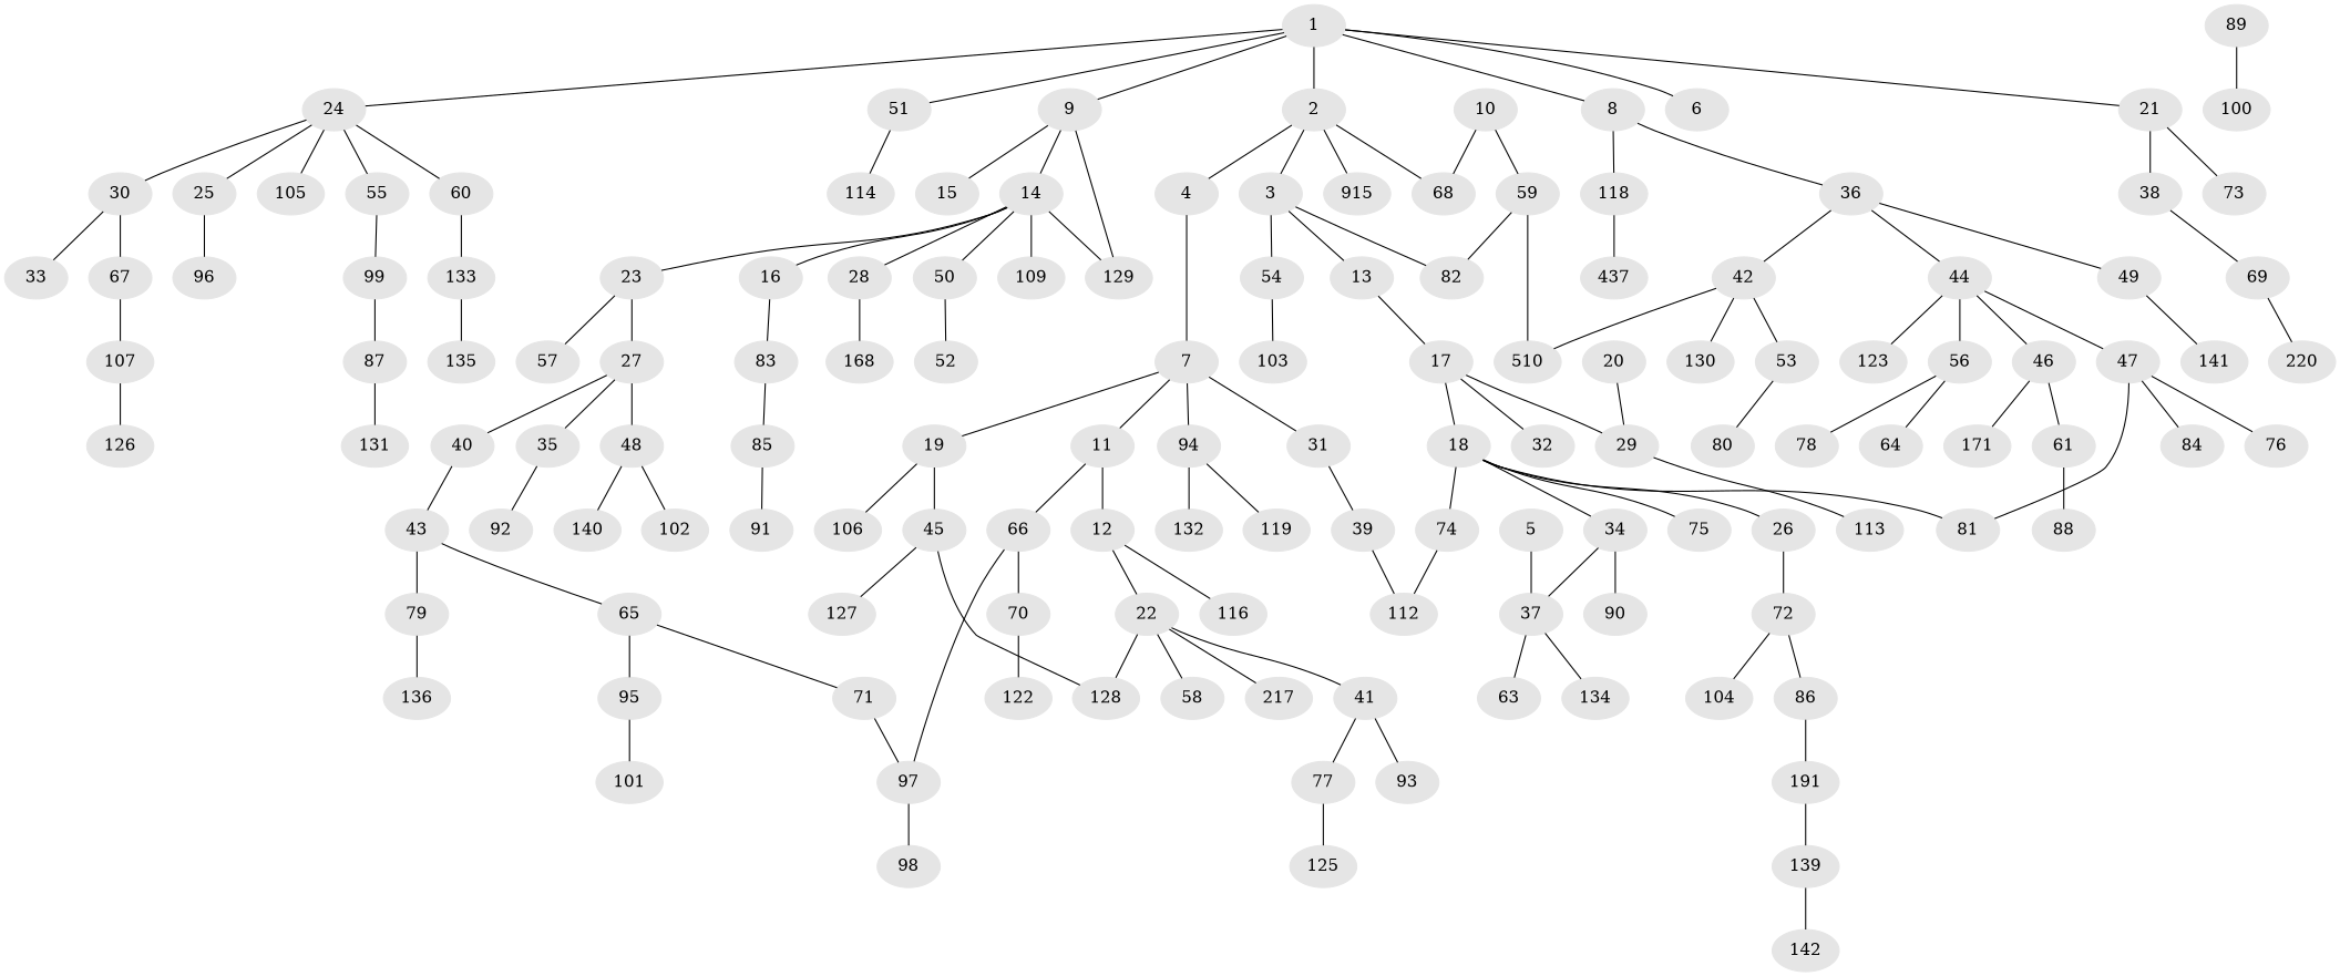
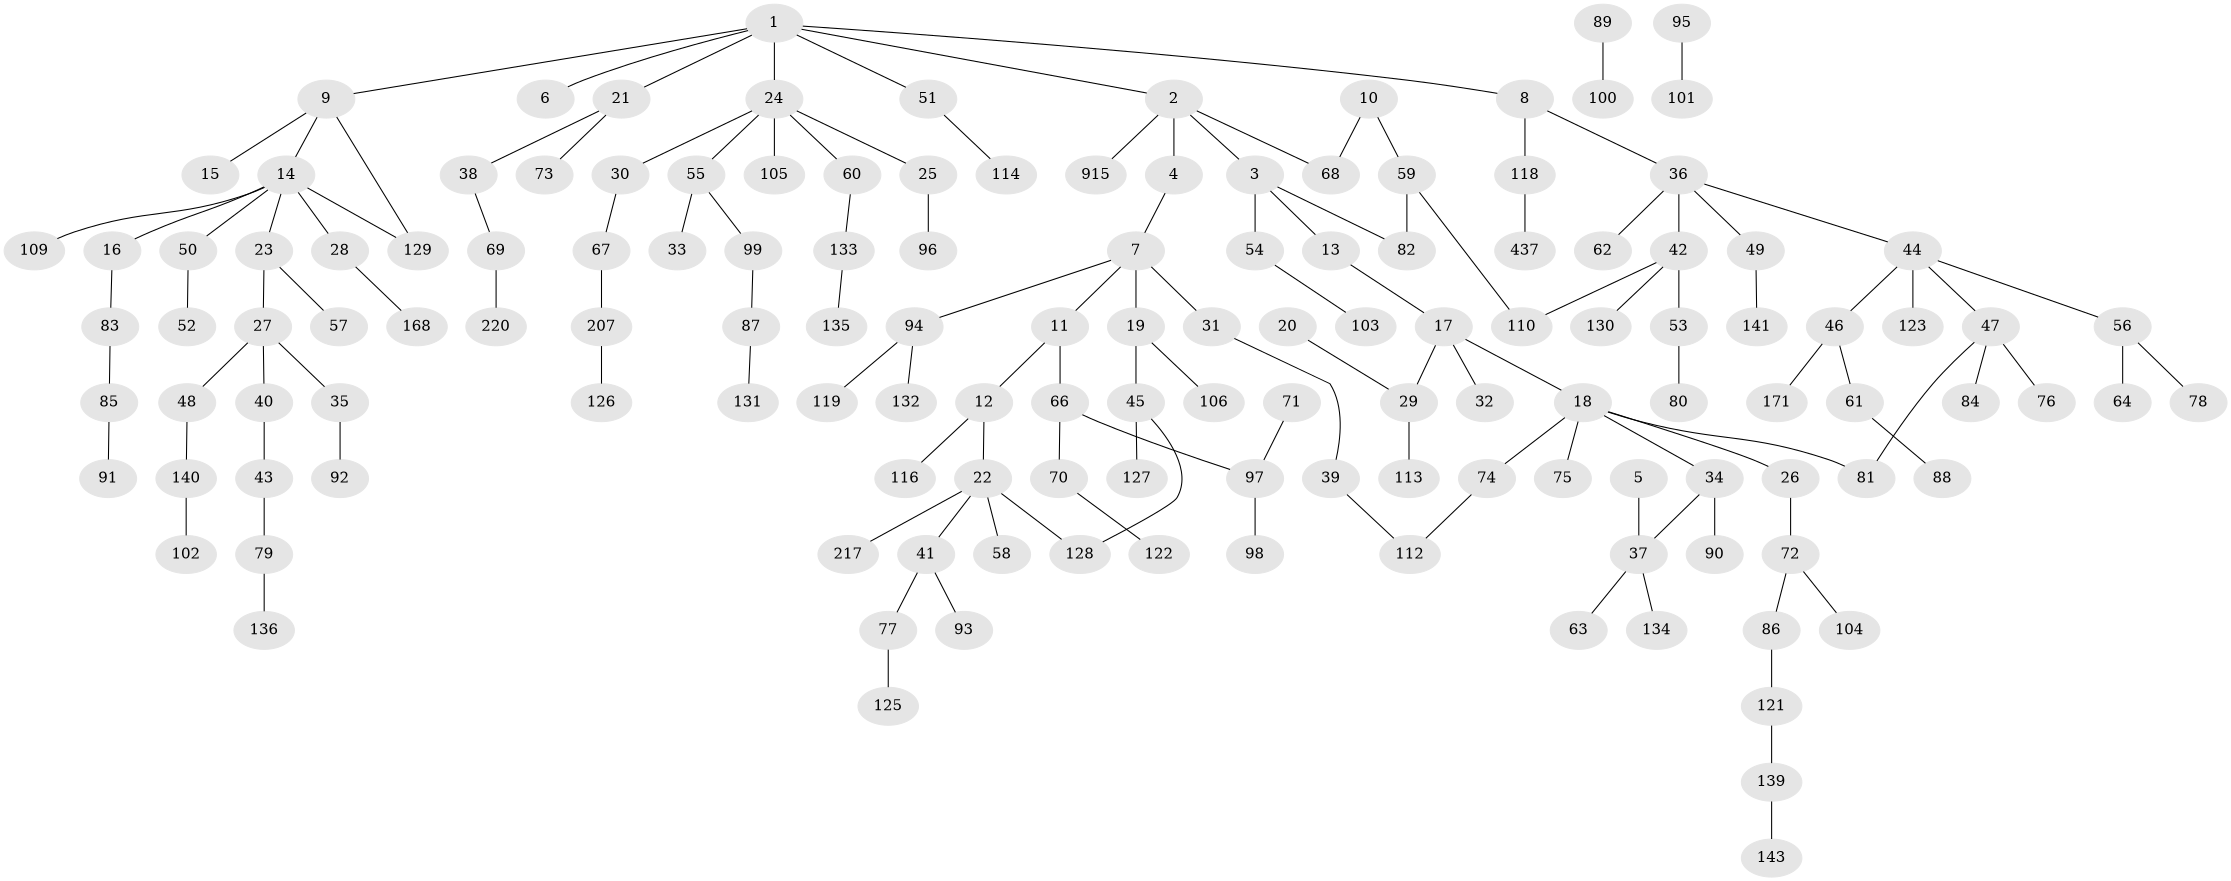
  graph {
    node [color=gray90 style=filled]
    1
    2
    6
    8
    9
    21
    24
    51
    3
    4
    n11 [label=915]
    68
    36
    118
    14
    15
    129
    38
    73
    25
    30
    55
    60
    105
    114
    13
    54
    82
    7
    10
    59
    5
    37
    17
    103
    11
    19
    31
    94
    63
    134
    12
    66
    45
    106
    39
    119
    132
    42
    44
    49
+   62
    n53 [label=437]
    16
    23
    28
    50
    109
    20
    29
-   110 [label=510]
+   110
    22
    116
    70
    97
    41
    58
    n68 [label=217]
    128
    18
    32
    83
    27
    57
    n75 [label=168]
    52
    85
    89
    100
    26
    34
    74
    75
    81
    113
    72
    90
    86
    104
    112
    127
    69
    77
    93
    35
    40
    48
    96
    33
    67
    99
    133
    92
    43
    102
    140
-   107
+   107 [label=207]
    87
    131
    53
    130
    46
    47
    56
    123
    141
    n117 [label=220]
-   65
    79
    125
    80
    71
    95
    136
    61
    n126 [label=171]
    76
    84
    64
    78
    88
    135
    101
    122
    98
    126
-   121 [label=191]
+   121
    91
    139
-   142
+   142 [label=143]
    1 -- 2
    1 -- 6
    1 -- 8
    1 -- 9
    1 -- 21
    1 -- 24
    1 -- 51
    2 -- 3
    2 -- 4
    2 -- n11
    2 -- 68
    8 -- 36
    8 -- 118
    9 -- 14
    9 -- 15
    9 -- 129
    21 -- 38
    21 -- 73
    24 -- 25
    24 -- 30
    24 -- 55
    24 -- 60
    24 -- 105
    51 -- 114
    3 -- 13
    3 -- 54
    3 -- 82
    4 -- 7
    36 -- 42
    36 -- 44
    36 -- 49
+   36 -- 62
    118 -- n53
    14 -- 129
    14 -- 16
    14 -- 23
    14 -- 28
    14 -- 50
    14 -- 109
    38 -- 69
    25 -- 96
-   30 -- 33
+   55 -- 33
    30 -- 67
    55 -- 99
    60 -- 133
    13 -- 17
    54 -- 103
    7 -- 11
    7 -- 19
    7 -- 31
    7 -- 94
    10 -- 68
    10 -- 59
    59 -- 82
    59 -- 110
    5 -- 37
    37 -- 63
    37 -- 134
    17 -- 29
    17 -- 18
    17 -- 32
    11 -- 12
    11 -- 66
    19 -- 45
    19 -- 106
    31 -- 39
    94 -- 119
    94 -- 132
    12 -- 22
    12 -- 116
    66 -- 70
    66 -- 97
    45 -- 128
    45 -- 127
    39 -- 112
    42 -- 110
    42 -- 53
    42 -- 130
    44 -- 46
    44 -- 47
    44 -- 56
    44 -- 123
    49 -- 141
    16 -- 83
    23 -- 27
    23 -- 57
    28 -- n75
    50 -- 52
    20 -- 29
    29 -- 113
    22 -- 41
    22 -- 58
    22 -- n68
    22 -- 128
    70 -- 122
    97 -- 98
    41 -- 77
    41 -- 93
    18 -- 26
    18 -- 34
    18 -- 74
    18 -- 75
    18 -- 81
    83 -- 85
    27 -- 35
    27 -- 40
    27 -- 48
    85 -- 91
    89 -- 100
    26 -- 72
    34 -- 37
    34 -- 90
    74 -- 112
    72 -- 86
    72 -- 104
    86 -- 121
    69 -- n117
    77 -- 125
    35 -- 92
    40 -- 43
-   48 -- 102
+   140 -- 102
    48 -- 140
    67 -- 107
    99 -- 87
    133 -- 135
-   43 -- 65
    43 -- 79
    107 -- 126
    87 -- 131
    53 -- 80
    46 -- 61
    46 -- n126
    47 -- 81
    47 -- 76
    47 -- 84
    56 -- 64
    56 -- 78
-   65 -- 71
-   65 -- 95
    79 -- 136
    71 -- 97
    95 -- 101
    61 -- 88
    121 -- 139
    139 -- 142
  }
